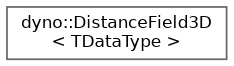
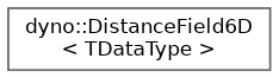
  digraph {
    rankdir=TB
-   n1 [color=grey40 fillcolor=white fontname=Helvetica fontsize=10 height=0.2 label="dyno::DistanceField3D\l\< TDataType \>" shape=box style=filled width=0.4]
+   n1 [color=grey40 fillcolor=white fontname=Helvetica fontsize=10 height=0.2 label="dyno::DistanceField6D\l\< TDataType \>" shape=box style=filled width=0.4]
  }
